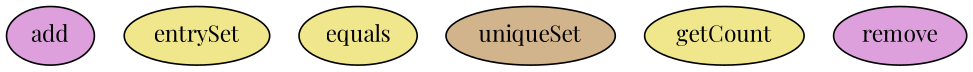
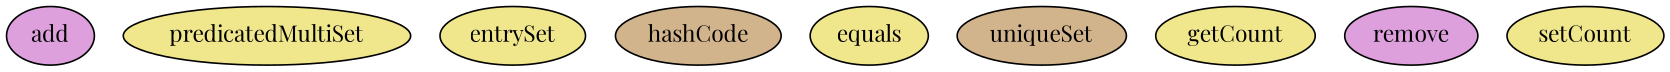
  digraph {
    fontname="Playfair Display"
    node [style=filled fillcolor=khaki fontname="Playfair Display"]
    add [fillcolor=plum]
+   predicatedMultiSet
    entrySet
+   hashCode [fillcolor=tan]
    equals
    uniqueSet [fillcolor=tan]
    getCount
    remove [fillcolor=plum]
+   setCount
  }
